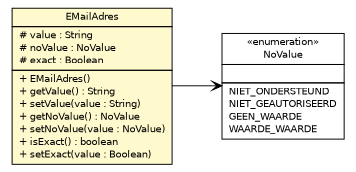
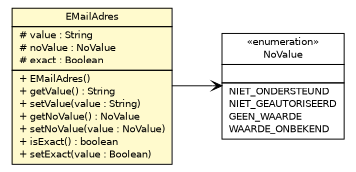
  digraph {
    nodesep=0.25
    ranksep=0.5
    rankdir=LR
    node [fontcolor=black fontname=Helvetica fontsize=10.0 shape=plaintext]
    n1 [label=<<table title="nl.egem.stuf.sector.bg._0204.PRSFund.EMailAdres" border="0" cellborder="1" cellspacing="0" cellpadding="2" port="p" bgcolor="lemonChiffon" href="./PRSFund.EMailAdres.html"> 		<tr><td><table border="0" cellspacing="0" cellpadding="1"> <tr><td align="center" balign="center"> EMailAdres </td></tr> 		</table></td></tr> 		<tr><td><table border="0" cellspacing="0" cellpadding="1"> <tr><td align="left" balign="left"> # value : String </td></tr> <tr><td align="left" balign="left"> # noValue : NoValue </td></tr> <tr><td align="left" balign="left"> # exact : Boolean </td></tr> 		</table></td></tr> 		<tr><td><table border="0" cellspacing="0" cellpadding="1"> <tr><td align="left" balign="left"> + EMailAdres() </td></tr> <tr><td align="left" balign="left"> + getValue() : String </td></tr> <tr><td align="left" balign="left"> + setValue(value : String) </td></tr> <tr><td align="left" balign="left"> + getNoValue() : NoValue </td></tr> <tr><td align="left" balign="left"> + setNoValue(value : NoValue) </td></tr> <tr><td align="left" balign="left"> + isExact() : boolean </td></tr> <tr><td align="left" balign="left"> + setExact(value : Boolean) </td></tr> 		</table></td></tr> 		</table>>]
-   n2 [label=<<table title="nl.egem.stuf.stuf0204.NoValue" border="0" cellborder="1" cellspacing="0" cellpadding="2" port="p" href="../../../stuf0204/NoValue.html"> 		<tr><td><table border="0" cellspacing="0" cellpadding="1"> <tr><td align="center" balign="center"> &#171;enumeration&#187; </td></tr> <tr><td align="center" balign="center"> NoValue </td></tr> 		</table></td></tr> 		<tr><td><table border="0" cellspacing="0" cellpadding="1"> <tr><td align="left" balign="left">  </td></tr> 		</table></td></tr> 		<tr><td><table border="0" cellspacing="0" cellpadding="1"> <tr><td align="left" balign="left"> NIET_ONDERSTEUND </td></tr> <tr><td align="left" balign="left"> NIET_GEAUTORISEERD </td></tr> <tr><td align="left" balign="left"> GEEN_WAARDE </td></tr> <tr><td align="left" balign="left"> WAARDE_WAARDE </td></tr> 		</table></td></tr> 		</table>>]
+   n2 [label=<<table title="nl.egem.stuf.stuf0204.NoValue" border="0" cellborder="1" cellspacing="0" cellpadding="2" port="p" href="../../../stuf0204/NoValue.html"> 		<tr><td><table border="0" cellspacing="0" cellpadding="1"> <tr><td align="center" balign="center"> &#171;enumeration&#187; </td></tr> <tr><td align="center" balign="center"> NoValue </td></tr> 		</table></td></tr> 		<tr><td><table border="0" cellspacing="0" cellpadding="1"> <tr><td align="left" balign="left">  </td></tr> 		</table></td></tr> 		<tr><td><table border="0" cellspacing="0" cellpadding="1"> <tr><td align="left" balign="left"> NIET_ONDERSTEUND </td></tr> <tr><td align="left" balign="left"> NIET_GEAUTORISEERD </td></tr> <tr><td align="left" balign="left"> GEEN_WAARDE </td></tr> <tr><td align="left" balign="left"> WAARDE_ONBEKEND </td></tr> 		</table></td></tr> 		</table>>]
    n1 -> n2 [arrowhead=open color=black fontcolor=black fontname=Helvetica fontsize=10.0 headport=p labelfontname=Helvetica labelfontsize=10 tailport=p]
  }
